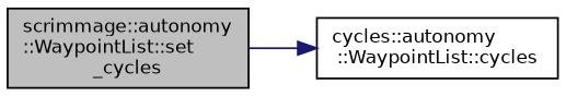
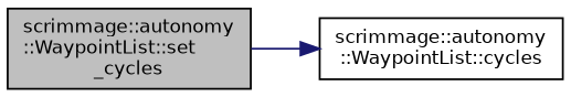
  digraph {
    rankdir=LR
    node [color=black fontname=Helvetica fontsize=10 shape=record style=filled]
    n1 [fillcolor=grey75 fontcolor=black height=0.2 label="scrimmage::autonomy\l::WaypointList::set\l_cycles" width=0.4]
-   n2 [fillcolor=white height=0.2 label="cycles::autonomy\l::WaypointList::cycles" width=0.4]
+   n2 [fillcolor=white height=0.2 label="scrimmage::autonomy\l::WaypointList::cycles" width=0.4]
    n1 -> n2 [color=midnightblue fontname=Helvetica fontsize=10 labelfontname=Helvetica labelfontsize=10 style=solid]
  }
